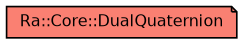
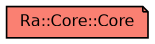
  digraph {
    rankdir=LR
-   n1 [color=black fillcolor=salmon fontname=Helvetica fontsize=10 height=0.2 label="Ra::Core::DualQuaternion" shape=note style=filled width=0.4]
+   n1 [color=black fillcolor=salmon fontname=Helvetica fontsize=10 height=0.2 label="Ra::Core::Core" shape=note style=filled width=0.4]
  }
